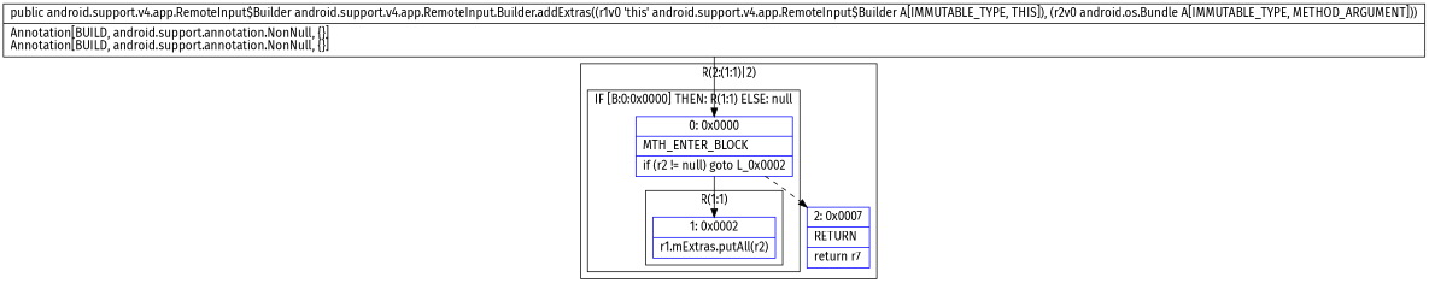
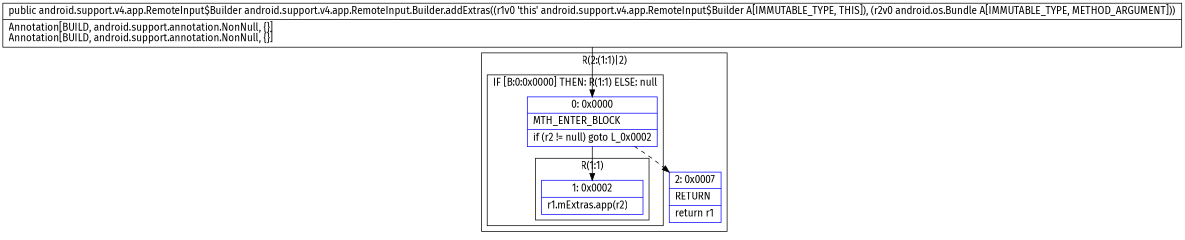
  digraph {
    fontname="Fira Sans"
    node [color=blue fontname="Fira Sans" shape=record]
    edge [fontname="Fira Sans"]
-   n1 [label="{1\:\ 0x0002|r1.mExtras.putAll(r2)\l}"]
+   n1 [label="{1\:\ 0x0002|r1.mExtras.app(r2)\l}"]
    n2 [label="{0\:\ 0x0000|MTH_ENTER_BLOCK\l|if (r2 != null) goto L_0x0002\l}"]
-   n3 [label="{2\:\ 0x0007|RETURN\l|return r7\l}"]
+   n3 [label="{2\:\ 0x0007|RETURN\l|return r1\l}"]
    n4 [label="{public android.support.v4.app.RemoteInput$Builder android.support.v4.app.RemoteInput.Builder.addExtras((r1v0 'this' android.support.v4.app.RemoteInput$Builder A[IMMUTABLE_TYPE, THIS]), (r2v0 android.os.Bundle A[IMMUTABLE_TYPE, METHOD_ARGUMENT]))  | Annotation[BUILD, android.support.annotation.NonNull, \{\}]\lAnnotation[BUILD, android.support.annotation.NonNull, \{\}]\l}" color=""]
    subgraph cluster_1 {
      label="R(2:(1:1)|2)"
      n3
      subgraph cluster_2 {
        label="IF [B:0:0x0000] THEN: R(1:1) ELSE: null"
        n2
        subgraph cluster_3 {
          label="R(1:1)"
          n1
        }
      }
    }
    n2 -> n1
    n2 -> n3 [style=dashed]
    n4 -> n2
  }
